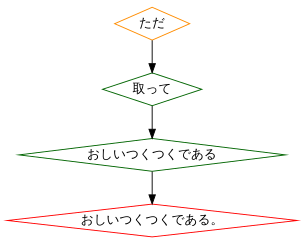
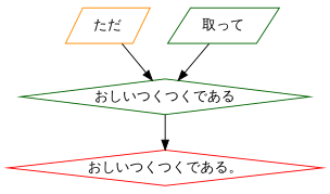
  digraph {
    fontname=Nunito
    node [color=darkgreen fontname=Nunito shape=parallelogram]
    edge [fontname=Nunito]
-   n1 [color=darkorange label="ただ" shape=diamond]
+   n1 [color=darkorange label="ただ"]
    n2 [label="おしいつくつくである" shape=diamond]
    n3 [color=red label="おしいつくつくである。" shape=diamond]
-   n4 [label="取って" shape=diamond]
-   n1 -> n4
+   n4 [label="取って"]
+   n1 -> n2
    n2 -> n3
    n4 -> n2
  }
